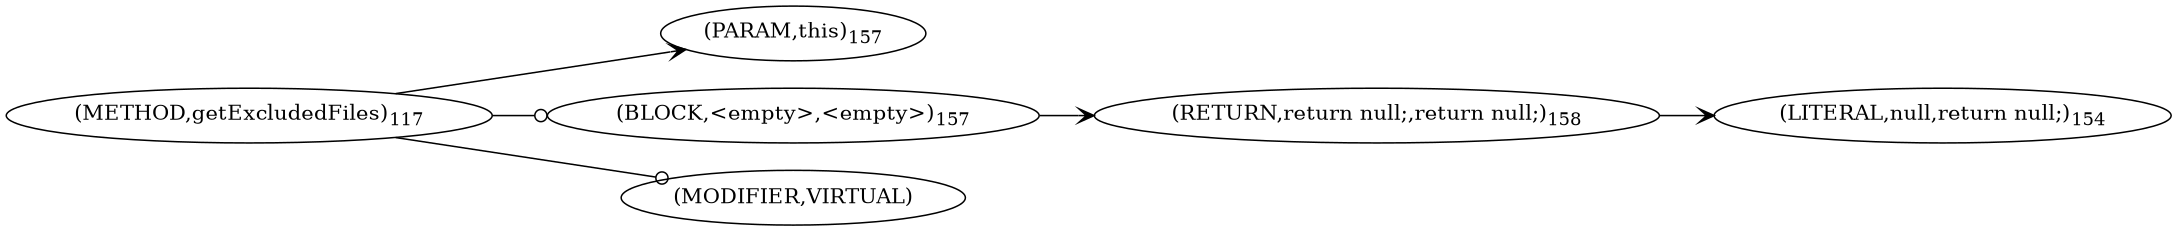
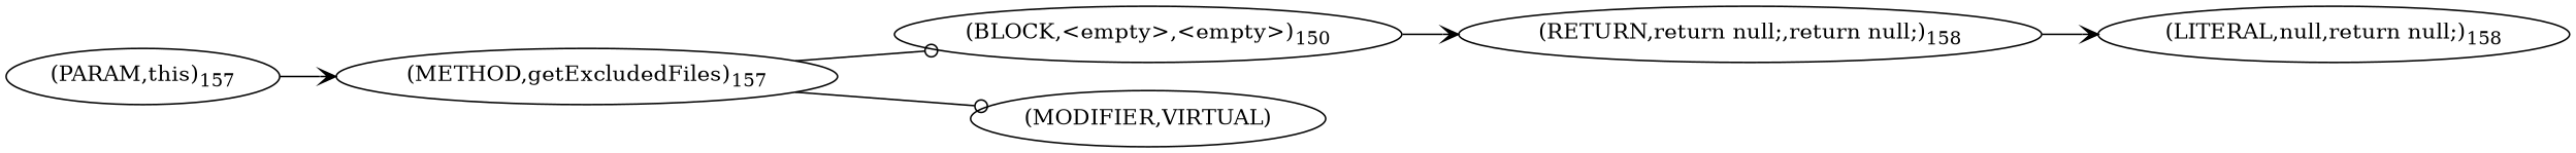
  digraph {
    rankdir=LR
    edge [arrowhead=vee]
-   n1 [label=<(METHOD,getExcludedFiles)<SUB>117</SUB>>]
+   n1 [label=<(METHOD,getExcludedFiles)<SUB>157</SUB>>]
    n2 [label=<(PARAM,this)<SUB>157</SUB>>]
-   n3 [label=<(BLOCK,&lt;empty&gt;,&lt;empty&gt;)<SUB>157</SUB>>]
+   n3 [label=<(BLOCK,&lt;empty&gt;,&lt;empty&gt;)<SUB>150</SUB>>]
    n4 [label=<(MODIFIER,VIRTUAL)>]
    n5 [label=<(RETURN,return null;,return null;)<SUB>158</SUB>>]
-   n6 [label=<(LITERAL,null,return null;)<SUB>154</SUB>>]
-   n1 -> n2
+   n6 [label=<(LITERAL,null,return null;)<SUB>158</SUB>>]
+   n2 -> n1
    n1 -> n3 [arrowhead=odot]
    n1 -> n4 [arrowhead=odot]
    n3 -> n5
    n5 -> n6
  }
